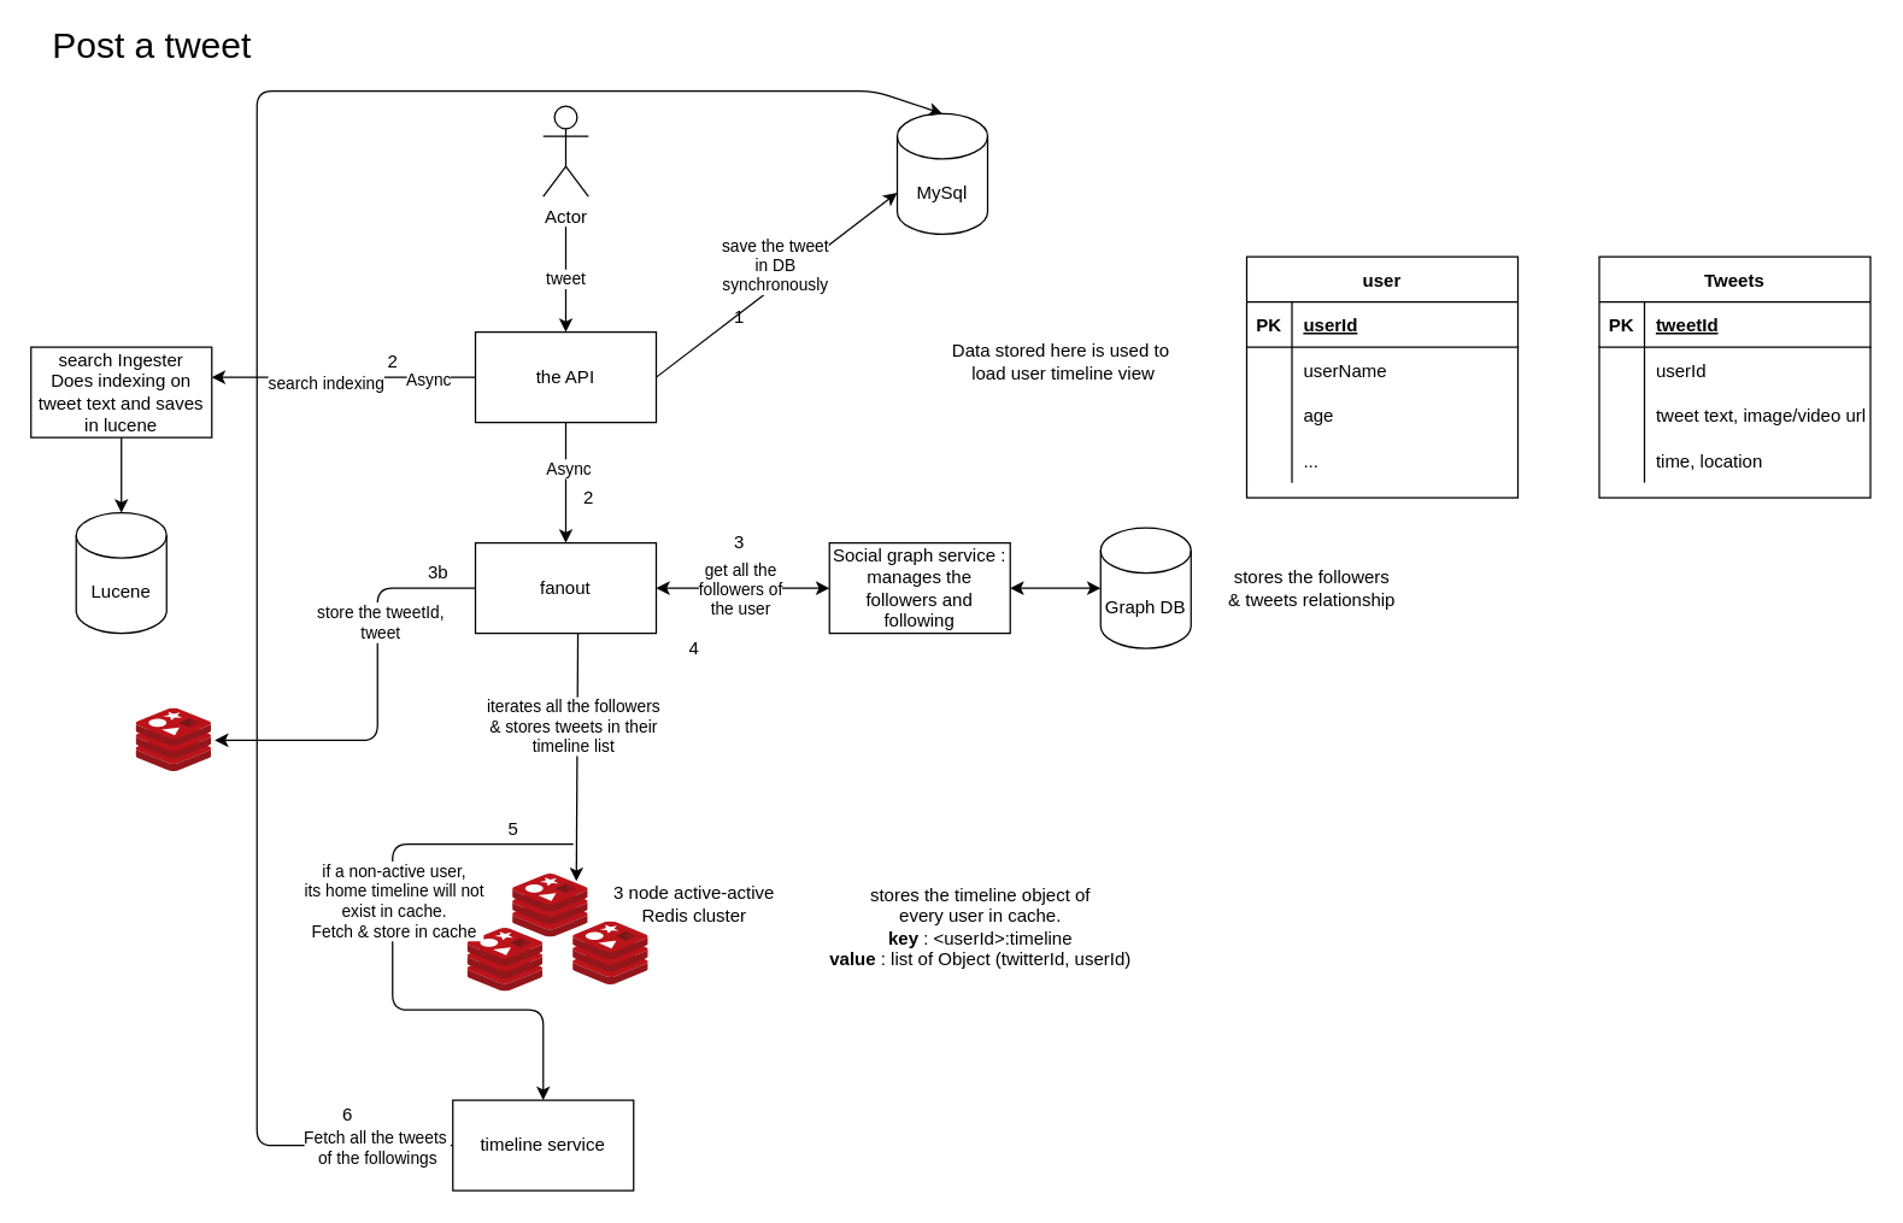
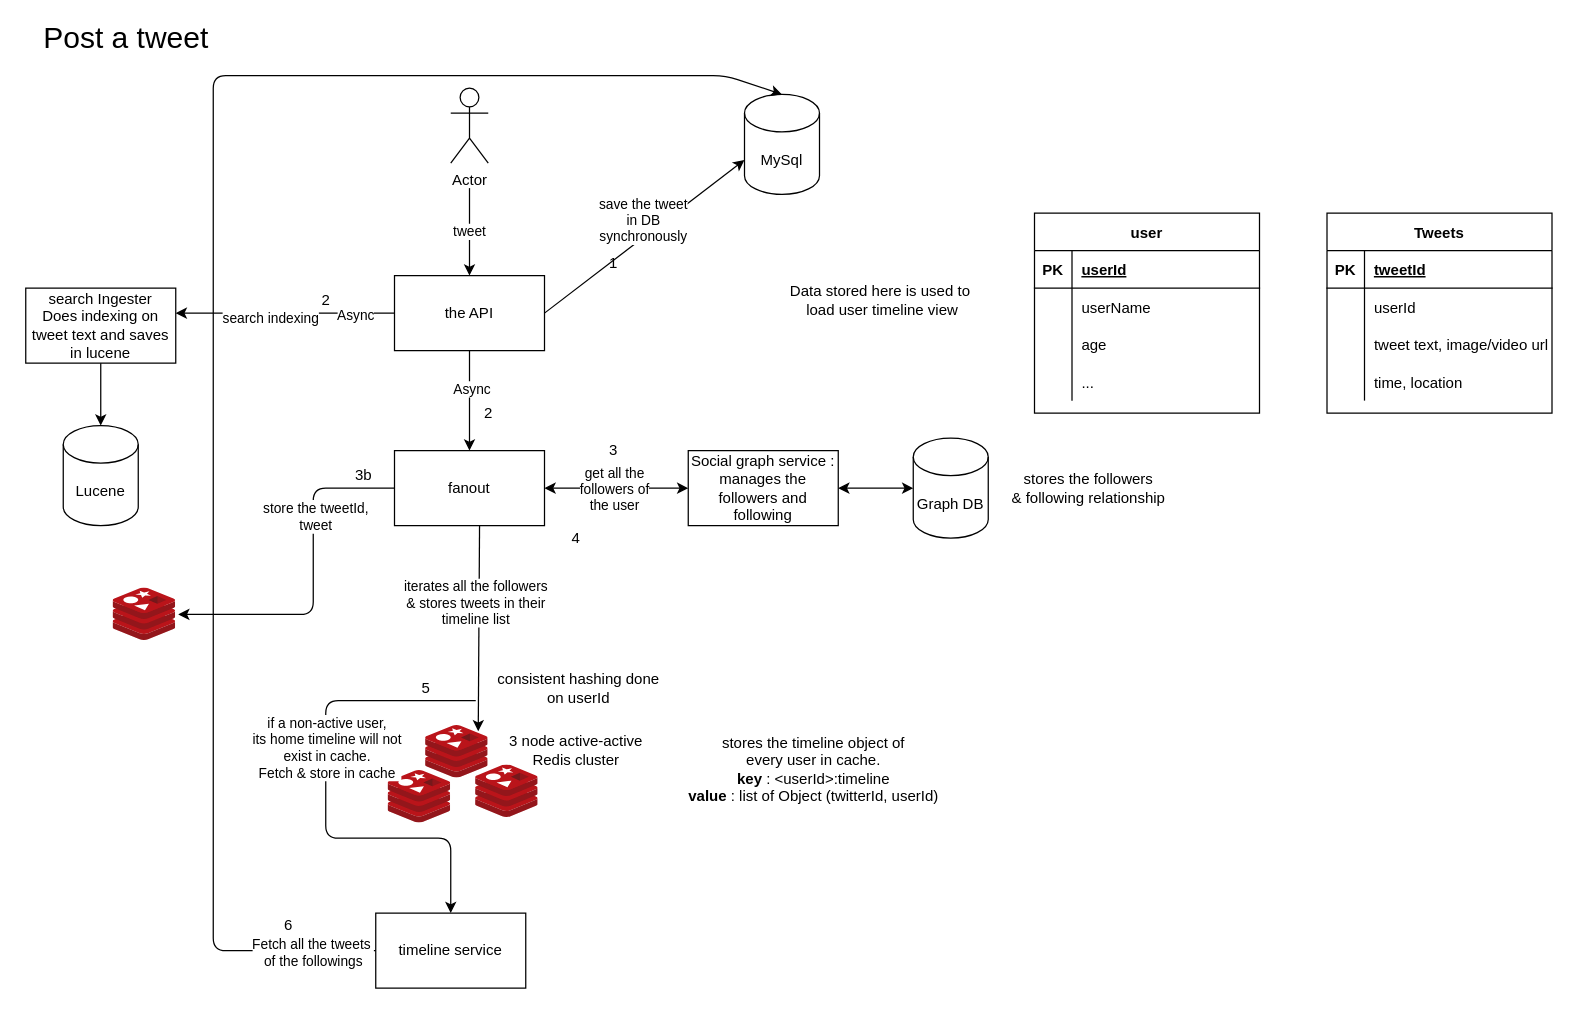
  <mxCell id="0" />
  <mxCell id="1" parent="0" />
  <mxCell id="2" value="Actor" style="shape=umlActor;verticalLabelPosition=bottom;verticalAlign=top;html=1;outlineConnect=0;" vertex="1" parent="1"><mxGeometry x="360" y="70" width="30" height="60" as="geometry" /></mxCell>
  <mxCell id="3" value="the API" style="rounded=0;whiteSpace=wrap;html=1;" vertex="1" parent="1"><mxGeometry x="315" y="220" width="120" height="60" as="geometry" /></mxCell>
  <mxCell id="4" value="tweet" style="endArrow=classic;html=1;" edge="1" parent="1" target="3"><mxGeometry width="50" height="50" relative="1" as="geometry"><mxPoint x="375" y="150" as="sourcePoint" /><mxPoint x="440" y="370" as="targetPoint" /></mxGeometry></mxCell>
  <mxCell id="5" value="fanout" style="rounded=0;whiteSpace=wrap;html=1;" vertex="1" parent="1"><mxGeometry x="315" y="360" width="120" height="60" as="geometry" /></mxCell>
  <mxCell id="6" value="3 node active-active &lt;br&gt;Redis cluster" style="text;html=1;align=center;verticalAlign=middle;resizable=0;points=[];autosize=1;" vertex="1" parent="1"><mxGeometry x="400" y="585" width="120" height="30" as="geometry" /></mxCell>
  <mxCell id="7" value="" style="endArrow=classic;html=1;exitX=0.5;exitY=1;exitDx=0;exitDy=0;entryX=0.5;entryY=0;entryDx=0;entryDy=0;" edge="1" parent="1" source="3" target="5"><mxGeometry width="50" height="50" relative="1" as="geometry"><mxPoint x="390" y="410" as="sourcePoint" /><mxPoint x="440" y="360" as="targetPoint" /></mxGeometry></mxCell>
  <mxCell id="8" value="Async" style="edgeLabel;html=1;align=center;verticalAlign=middle;resizable=0;points=[];" vertex="1" connectable="0" parent="7"><mxGeometry x="-0.25" y="1" relative="1" as="geometry"><mxPoint as="offset" /></mxGeometry></mxCell>
  <mxCell id="9" value="" style="endArrow=classic;html=1;exitX=0.567;exitY=1;exitDx=0;exitDy=0;exitPerimeter=0;entryX=0.84;entryY=0.107;entryDx=0;entryDy=0;entryPerimeter=0;" edge="1" parent="1" source="5" target="50"><mxGeometry width="50" height="50" relative="1" as="geometry"><mxPoint x="385" y="290" as="sourcePoint" /><mxPoint x="385" y="490" as="targetPoint" /></mxGeometry></mxCell>
  <mxCell id="10" value="iterates all the followers&lt;br&gt;&amp;amp; stores tweets in their&lt;br&gt;timeline list" style="edgeLabel;html=1;align=center;verticalAlign=middle;resizable=0;points=[];" vertex="1" connectable="0" parent="9"><mxGeometry x="-0.342" y="1" relative="1" as="geometry"><mxPoint x="-4.68" y="7.04" as="offset" /></mxGeometry></mxCell>
  <mxCell id="11" value="stores the timeline object of &lt;br&gt;every user in cache. &lt;br&gt;&lt;b&gt;key &lt;/b&gt;: &amp;lt;userId&amp;gt;:timeline&lt;br&gt;&lt;b&gt;value &lt;/b&gt;: list of Object (twitterId, userId)" style="text;html=1;align=center;verticalAlign=middle;resizable=0;points=[];autosize=1;" vertex="1" parent="1"><mxGeometry x="540" y="585" width="220" height="60" as="geometry" /></mxCell>
  <mxCell id="12" value="Social graph service :&lt;br&gt;manages the followers and following" style="rounded=0;whiteSpace=wrap;html=1;" vertex="1" parent="1"><mxGeometry x="550" y="360" width="120" height="60" as="geometry" /></mxCell>
  <mxCell id="13" value="MySql" style="shape=cylinder3;whiteSpace=wrap;html=1;boundedLbl=1;backgroundOutline=1;size=15;" vertex="1" parent="1"><mxGeometry x="595" y="75" width="60" height="80" as="geometry" /></mxCell>
  <mxCell id="14" value="" style="endArrow=classic;html=1;exitX=1;exitY=0.5;exitDx=0;exitDy=0;entryX=0;entryY=0;entryDx=0;entryDy=52.5;entryPerimeter=0;" edge="1" parent="1" source="3" target="13"><mxGeometry width="50" height="50" relative="1" as="geometry"><mxPoint x="460" y="280" as="sourcePoint" /><mxPoint x="510" y="230" as="targetPoint" /></mxGeometry></mxCell>
  <mxCell id="15" value="save the tweet&lt;br&gt;in DB &lt;br&gt;synchronously" style="edgeLabel;html=1;align=center;verticalAlign=middle;resizable=0;points=[];" vertex="1" connectable="0" parent="14"><mxGeometry x="0.215" y="6" relative="1" as="geometry"><mxPoint x="-15.11" y="4.48" as="offset" /></mxGeometry></mxCell>
  <mxCell id="16" value="" style="endArrow=classic;startArrow=classic;html=1;exitX=1;exitY=0.5;exitDx=0;exitDy=0;entryX=0;entryY=0.5;entryDx=0;entryDy=0;" edge="1" parent="1" source="5" target="12"><mxGeometry width="50" height="50" relative="1" as="geometry"><mxPoint x="470" y="420" as="sourcePoint" /><mxPoint x="520" y="370" as="targetPoint" /></mxGeometry></mxCell>
  <mxCell id="17" value="get all the&lt;br&gt;followers of &lt;br&gt;the user" style="edgeLabel;html=1;align=center;verticalAlign=middle;resizable=0;points=[];" vertex="1" connectable="0" parent="16"><mxGeometry x="-0.356" y="2" relative="1" as="geometry"><mxPoint x="18" y="2" as="offset" /></mxGeometry></mxCell>
  <mxCell id="18" value="Graph DB" style="shape=cylinder3;whiteSpace=wrap;html=1;boundedLbl=1;backgroundOutline=1;size=15;" vertex="1" parent="1"><mxGeometry x="730" y="350" width="60" height="80" as="geometry" /></mxCell>
  <mxCell id="19" value="" style="endArrow=classic;startArrow=classic;html=1;exitX=1;exitY=0.5;exitDx=0;exitDy=0;" edge="1" parent="1" source="12" target="18"><mxGeometry width="50" height="50" relative="1" as="geometry"><mxPoint x="700" y="500" as="sourcePoint" /><mxPoint x="750" y="450" as="targetPoint" /></mxGeometry></mxCell>
  <mxCell id="20" value="Data stored here is used to&amp;nbsp;&lt;br&gt;load user timeline view" style="text;html=1;align=center;verticalAlign=middle;resizable=0;points=[];autosize=1;" vertex="1" parent="1"><mxGeometry x="620" y="225" width="170" height="30" as="geometry" /></mxCell>
  <mxCell id="21" value="user" style="shape=table;startSize=30;container=1;collapsible=1;childLayout=tableLayout;fixedRows=1;rowLines=0;fontStyle=1;align=center;resizeLast=1;" vertex="1" parent="1"><mxGeometry x="827" y="170" width="180" height="160" as="geometry" /></mxCell>
  <mxCell id="22" value="" style="shape=partialRectangle;collapsible=0;dropTarget=0;pointerEvents=0;fillColor=none;top=0;left=0;bottom=1;right=0;points=[[0,0.5],[1,0.5]];portConstraint=eastwest;" vertex="1" parent="21"><mxGeometry y="30" width="180" height="30" as="geometry" /></mxCell>
  <mxCell id="23" value="PK" style="shape=partialRectangle;connectable=0;fillColor=none;top=0;left=0;bottom=0;right=0;fontStyle=1;overflow=hidden;" vertex="1" parent="22"><mxGeometry width="30" height="30" as="geometry" /></mxCell>
  <mxCell id="24" value="userId" style="shape=partialRectangle;connectable=0;fillColor=none;top=0;left=0;bottom=0;right=0;align=left;spacingLeft=6;fontStyle=5;overflow=hidden;" vertex="1" parent="22"><mxGeometry x="30" width="150" height="30" as="geometry" /></mxCell>
  <mxCell id="25" value="" style="shape=partialRectangle;collapsible=0;dropTarget=0;pointerEvents=0;fillColor=none;top=0;left=0;bottom=0;right=0;points=[[0,0.5],[1,0.5]];portConstraint=eastwest;" vertex="1" parent="21"><mxGeometry y="60" width="180" height="30" as="geometry" /></mxCell>
  <mxCell id="26" value="" style="shape=partialRectangle;connectable=0;fillColor=none;top=0;left=0;bottom=0;right=0;editable=1;overflow=hidden;" vertex="1" parent="25"><mxGeometry width="30" height="30" as="geometry" /></mxCell>
  <mxCell id="27" value="userName" style="shape=partialRectangle;connectable=0;fillColor=none;top=0;left=0;bottom=0;right=0;align=left;spacingLeft=6;overflow=hidden;" vertex="1" parent="25"><mxGeometry x="30" width="150" height="30" as="geometry" /></mxCell>
  <mxCell id="28" value="" style="shape=partialRectangle;collapsible=0;dropTarget=0;pointerEvents=0;fillColor=none;top=0;left=0;bottom=0;right=0;points=[[0,0.5],[1,0.5]];portConstraint=eastwest;" vertex="1" parent="21"><mxGeometry y="90" width="180" height="30" as="geometry" /></mxCell>
  <mxCell id="29" value="" style="shape=partialRectangle;connectable=0;fillColor=none;top=0;left=0;bottom=0;right=0;editable=1;overflow=hidden;" vertex="1" parent="28"><mxGeometry width="30" height="30" as="geometry" /></mxCell>
  <mxCell id="30" value="age" style="shape=partialRectangle;connectable=0;fillColor=none;top=0;left=0;bottom=0;right=0;align=left;spacingLeft=6;overflow=hidden;" vertex="1" parent="28"><mxGeometry x="30" width="150" height="30" as="geometry" /></mxCell>
  <mxCell id="31" value="" style="shape=partialRectangle;collapsible=0;dropTarget=0;pointerEvents=0;fillColor=none;top=0;left=0;bottom=0;right=0;points=[[0,0.5],[1,0.5]];portConstraint=eastwest;" vertex="1" parent="21"><mxGeometry y="120" width="180" height="30" as="geometry" /></mxCell>
  <mxCell id="32" value="" style="shape=partialRectangle;connectable=0;fillColor=none;top=0;left=0;bottom=0;right=0;editable=1;overflow=hidden;" vertex="1" parent="31"><mxGeometry width="30" height="30" as="geometry" /></mxCell>
  <mxCell id="33" value="..." style="shape=partialRectangle;connectable=0;fillColor=none;top=0;left=0;bottom=0;right=0;align=left;spacingLeft=6;overflow=hidden;" vertex="1" parent="31"><mxGeometry x="30" width="150" height="30" as="geometry" /></mxCell>
  <mxCell id="34" value="Tweets" style="shape=table;startSize=30;container=1;collapsible=1;childLayout=tableLayout;fixedRows=1;rowLines=0;fontStyle=1;align=center;resizeLast=1;" vertex="1" parent="1"><mxGeometry x="1061" y="170" width="180" height="160" as="geometry" /></mxCell>
  <mxCell id="35" value="" style="shape=partialRectangle;collapsible=0;dropTarget=0;pointerEvents=0;fillColor=none;top=0;left=0;bottom=1;right=0;points=[[0,0.5],[1,0.5]];portConstraint=eastwest;" vertex="1" parent="34"><mxGeometry y="30" width="180" height="30" as="geometry" /></mxCell>
  <mxCell id="36" value="PK" style="shape=partialRectangle;connectable=0;fillColor=none;top=0;left=0;bottom=0;right=0;fontStyle=1;overflow=hidden;" vertex="1" parent="35"><mxGeometry width="30" height="30" as="geometry" /></mxCell>
  <mxCell id="37" value="tweetId" style="shape=partialRectangle;connectable=0;fillColor=none;top=0;left=0;bottom=0;right=0;align=left;spacingLeft=6;fontStyle=5;overflow=hidden;" vertex="1" parent="35"><mxGeometry x="30" width="150" height="30" as="geometry" /></mxCell>
  <mxCell id="38" value="" style="shape=partialRectangle;collapsible=0;dropTarget=0;pointerEvents=0;fillColor=none;top=0;left=0;bottom=0;right=0;points=[[0,0.5],[1,0.5]];portConstraint=eastwest;" vertex="1" parent="34"><mxGeometry y="60" width="180" height="30" as="geometry" /></mxCell>
  <mxCell id="39" value="" style="shape=partialRectangle;connectable=0;fillColor=none;top=0;left=0;bottom=0;right=0;editable=1;overflow=hidden;" vertex="1" parent="38"><mxGeometry width="30" height="30" as="geometry" /></mxCell>
  <mxCell id="40" value="userId" style="shape=partialRectangle;connectable=0;fillColor=none;top=0;left=0;bottom=0;right=0;align=left;spacingLeft=6;overflow=hidden;" vertex="1" parent="38"><mxGeometry x="30" width="150" height="30" as="geometry" /></mxCell>
  <mxCell id="41" value="" style="shape=partialRectangle;collapsible=0;dropTarget=0;pointerEvents=0;fillColor=none;top=0;left=0;bottom=0;right=0;points=[[0,0.5],[1,0.5]];portConstraint=eastwest;" vertex="1" parent="34"><mxGeometry y="90" width="180" height="30" as="geometry" /></mxCell>
  <mxCell id="42" value="" style="shape=partialRectangle;connectable=0;fillColor=none;top=0;left=0;bottom=0;right=0;editable=1;overflow=hidden;" vertex="1" parent="41"><mxGeometry width="30" height="30" as="geometry" /></mxCell>
  <mxCell id="43" value="tweet text, image/video url" style="shape=partialRectangle;connectable=0;fillColor=none;top=0;left=0;bottom=0;right=0;align=left;spacingLeft=6;overflow=hidden;" vertex="1" parent="41"><mxGeometry x="30" width="150" height="30" as="geometry" /></mxCell>
  <mxCell id="44" value="" style="shape=partialRectangle;collapsible=0;dropTarget=0;pointerEvents=0;fillColor=none;top=0;left=0;bottom=0;right=0;points=[[0,0.5],[1,0.5]];portConstraint=eastwest;" vertex="1" parent="34"><mxGeometry y="120" width="180" height="30" as="geometry" /></mxCell>
  <mxCell id="45" value="" style="shape=partialRectangle;connectable=0;fillColor=none;top=0;left=0;bottom=0;right=0;editable=1;overflow=hidden;" vertex="1" parent="44"><mxGeometry width="30" height="30" as="geometry" /></mxCell>
  <mxCell id="46" value="time, location" style="shape=partialRectangle;connectable=0;fillColor=none;top=0;left=0;bottom=0;right=0;align=left;spacingLeft=6;overflow=hidden;" vertex="1" parent="44"><mxGeometry x="30" width="150" height="30" as="geometry" /></mxCell>
- <mxCell id="47" value="stores the followers &lt;br&gt;&amp;amp; tweets relationship" style="text;html=1;align=center;verticalAlign=middle;resizable=0;points=[];autosize=1;" vertex="1" parent="1"><mxGeometry x="800" y="375" width="140" height="30" as="geometry" /></mxCell>
+ <mxCell id="47" value="stores the followers &lt;br&gt;&amp;amp; following relationship" style="text;html=1;align=center;verticalAlign=middle;resizable=0;points=[];autosize=1;" vertex="1" parent="1"><mxGeometry x="800" y="375" width="140" height="30" as="geometry" /></mxCell>
  <mxCell id="48" value="&lt;font style=&quot;font-size: 24px&quot;&gt;Post a tweet&lt;/font&gt;" style="text;html=1;align=center;verticalAlign=middle;resizable=0;points=[];autosize=1;" vertex="1" parent="1"><mxGeometry x="25" y="20" width="150" height="20" as="geometry" /></mxCell>
  <mxCell id="49" value="" style="group" vertex="1" connectable="0" parent="1"><mxGeometry x="310" y="580" width="120" height="78" as="geometry" /></mxCell>
  <mxCell id="50" value="" style="aspect=fixed;html=1;points=[];align=center;image;fontSize=12;image=img/lib/mscae/Cache_Redis_Product.svg;" vertex="1" parent="49"><mxGeometry x="30" width="50" height="42" as="geometry" /></mxCell>
  <mxCell id="51" value="" style="aspect=fixed;html=1;points=[];align=center;image;fontSize=12;image=img/lib/mscae/Cache_Redis_Product.svg;" vertex="1" parent="49"><mxGeometry y="36" width="50" height="42" as="geometry" /></mxCell>
  <mxCell id="52" value="" style="aspect=fixed;html=1;points=[];align=center;image;fontSize=12;image=img/lib/mscae/Cache_Redis_Product.svg;" vertex="1" parent="49"><mxGeometry x="70" y="31.5" width="50" height="42" as="geometry" /></mxCell>
+ <mxCell id="53" value="consistent hashing done on userId" style="text;html=1;strokeColor=none;fillColor=none;align=center;verticalAlign=middle;whiteSpace=wrap;rounded=0;" vertex="1" parent="1"><mxGeometry x="395" y="540" width="135" height="20" as="geometry" /></mxCell>
  <mxCell id="54" value="timeline service" style="rounded=0;whiteSpace=wrap;html=1;" vertex="1" parent="1"><mxGeometry x="300" y="730" width="120" height="60" as="geometry" /></mxCell>
  <mxCell id="55" value="" style="endArrow=classic;html=1;entryX=0.5;entryY=0;entryDx=0;entryDy=0;" edge="1" parent="1" target="54"><mxGeometry width="50" height="50" relative="1" as="geometry"><mxPoint x="380" y="560" as="sourcePoint" /><mxPoint x="260" y="650" as="targetPoint" /><Array as="points"><mxPoint x="260" y="560" /><mxPoint x="260" y="670" /><mxPoint x="360" y="670" /></Array></mxGeometry></mxCell>
  <mxCell id="56" value="if a non-active user,&lt;br&gt;its home timeline will not&lt;br&gt;exist in cache.&lt;br&gt;Fetch &amp;amp; store in cache" style="edgeLabel;html=1;align=center;verticalAlign=middle;resizable=0;points=[];" vertex="1" connectable="0" parent="55"><mxGeometry x="-0.385" y="37" relative="1" as="geometry"><mxPoint x="-37" y="37" as="offset" /></mxGeometry></mxCell>
  <mxCell id="57" value="" style="endArrow=classic;html=1;exitX=0;exitY=0.5;exitDx=0;exitDy=0;entryX=0.5;entryY=0;entryDx=0;entryDy=0;entryPerimeter=0;" edge="1" parent="1" source="54" target="13"><mxGeometry width="50" height="50" relative="1" as="geometry"><mxPoint x="180" y="760" as="sourcePoint" /><mxPoint x="170" y="80" as="targetPoint" /><Array as="points"><mxPoint x="170" y="760" /><mxPoint x="170" y="60" /><mxPoint x="580" y="60" /></Array></mxGeometry></mxCell>
  <mxCell id="58" value="Fetch all the tweets&amp;nbsp;&lt;br&gt;of the followings" style="edgeLabel;html=1;align=center;verticalAlign=middle;resizable=0;points=[];" vertex="1" connectable="0" parent="57"><mxGeometry x="-0.92" y="1" relative="1" as="geometry"><mxPoint as="offset" /></mxGeometry></mxCell>
  <mxCell id="59" value="" style="endArrow=classic;html=1;exitX=0;exitY=0.5;exitDx=0;exitDy=0;" edge="1" parent="1" source="3"><mxGeometry width="50" height="50" relative="1" as="geometry"><mxPoint x="230" y="310" as="sourcePoint" /><mxPoint x="140" y="250" as="targetPoint" /></mxGeometry></mxCell>
  <mxCell id="60" value="search indexing" style="edgeLabel;html=1;align=center;verticalAlign=middle;resizable=0;points=[];" vertex="1" connectable="0" parent="59"><mxGeometry x="0.143" y="3" relative="1" as="geometry"><mxPoint as="offset" /></mxGeometry></mxCell>
  <mxCell id="61" value="Async" style="edgeLabel;html=1;align=center;verticalAlign=middle;resizable=0;points=[];" vertex="1" connectable="0" parent="59"><mxGeometry x="-0.634" y="1" relative="1" as="geometry"><mxPoint as="offset" /></mxGeometry></mxCell>
  <mxCell id="62" value="search Ingester&lt;br&gt;Does indexing on tweet text and saves in lucene" style="rounded=0;whiteSpace=wrap;html=1;" vertex="1" parent="1"><mxGeometry x="20" y="230" width="120" height="60" as="geometry" /></mxCell>
  <mxCell id="63" value="Lucene" style="shape=cylinder3;whiteSpace=wrap;html=1;boundedLbl=1;backgroundOutline=1;size=15;" vertex="1" parent="1"><mxGeometry x="50" y="340" width="60" height="80" as="geometry" /></mxCell>
  <mxCell id="64" value="" style="endArrow=classic;html=1;exitX=0.5;exitY=1;exitDx=0;exitDy=0;" edge="1" parent="1" source="62"><mxGeometry width="50" height="50" relative="1" as="geometry"><mxPoint y="510" as="sourcePoint" x="0" /><mxPoint x="80" y="340" as="targetPoint" /></mxGeometry></mxCell>
  <mxCell id="65" value="1" style="text;html=1;align=center;verticalAlign=middle;resizable=0;points=[];autosize=1;" vertex="1" parent="1"><mxGeometry x="480" y="200" width="20" height="20" as="geometry" /></mxCell>
  <mxCell id="66" value="2" style="text;html=1;align=center;verticalAlign=middle;resizable=0;points=[];autosize=1;" vertex="1" parent="1"><mxGeometry x="380" y="320" width="20" height="20" as="geometry" /></mxCell>
  <mxCell id="67" value="3" style="text;html=1;align=center;verticalAlign=middle;resizable=0;points=[];autosize=1;" vertex="1" parent="1"><mxGeometry x="480" y="350" width="20" height="20" as="geometry" /></mxCell>
  <mxCell id="68" value="4" style="text;html=1;align=center;verticalAlign=middle;resizable=0;points=[];autosize=1;" vertex="1" parent="1"><mxGeometry x="450" y="420" width="20" height="20" as="geometry" /></mxCell>
  <mxCell id="69" value="5" style="text;html=1;align=center;verticalAlign=middle;resizable=0;points=[];autosize=1;" vertex="1" parent="1"><mxGeometry x="330" y="540" width="20" height="20" as="geometry" /></mxCell>
  <mxCell id="70" value="6" style="text;html=1;align=center;verticalAlign=middle;resizable=0;points=[];autosize=1;" vertex="1" parent="1"><mxGeometry x="220" y="730" width="20" height="20" as="geometry" /></mxCell>
  <mxCell id="71" value="2" style="text;html=1;align=center;verticalAlign=middle;resizable=0;points=[];autosize=1;" vertex="1" parent="1"><mxGeometry x="250" y="230" width="20" height="20" as="geometry" /></mxCell>
  <mxCell id="72" value="" style="aspect=fixed;html=1;points=[];align=center;image;fontSize=12;image=img/lib/mscae/Cache_Redis_Product.svg;" vertex="1" parent="1"><mxGeometry x="90" y="470" width="50" height="42" as="geometry" /></mxCell>
  <mxCell id="73" value="" style="endArrow=classic;html=1;exitX=0;exitY=0.5;exitDx=0;exitDy=0;" edge="1" parent="1" source="5"><mxGeometry width="50" height="50" relative="1" as="geometry"><mxPoint x="230" y="460" as="sourcePoint" /><mxPoint x="142" y="491" as="targetPoint" /><Array as="points"><mxPoint x="250" y="390" /><mxPoint x="250" y="491" /></Array></mxGeometry></mxCell>
  <mxCell id="74" value="store the tweetId, &lt;br&gt;tweet" style="edgeLabel;html=1;align=center;verticalAlign=middle;resizable=0;points=[];" vertex="1" connectable="0" parent="73"><mxGeometry x="-0.533" y="22" relative="1" as="geometry"><mxPoint as="offset" /></mxGeometry></mxCell>
  <mxCell id="75" value="3b" style="text;html=1;align=center;verticalAlign=middle;resizable=0;points=[];autosize=1;" vertex="1" parent="1"><mxGeometry x="275" y="370" width="30" height="20" as="geometry" /></mxCell>
